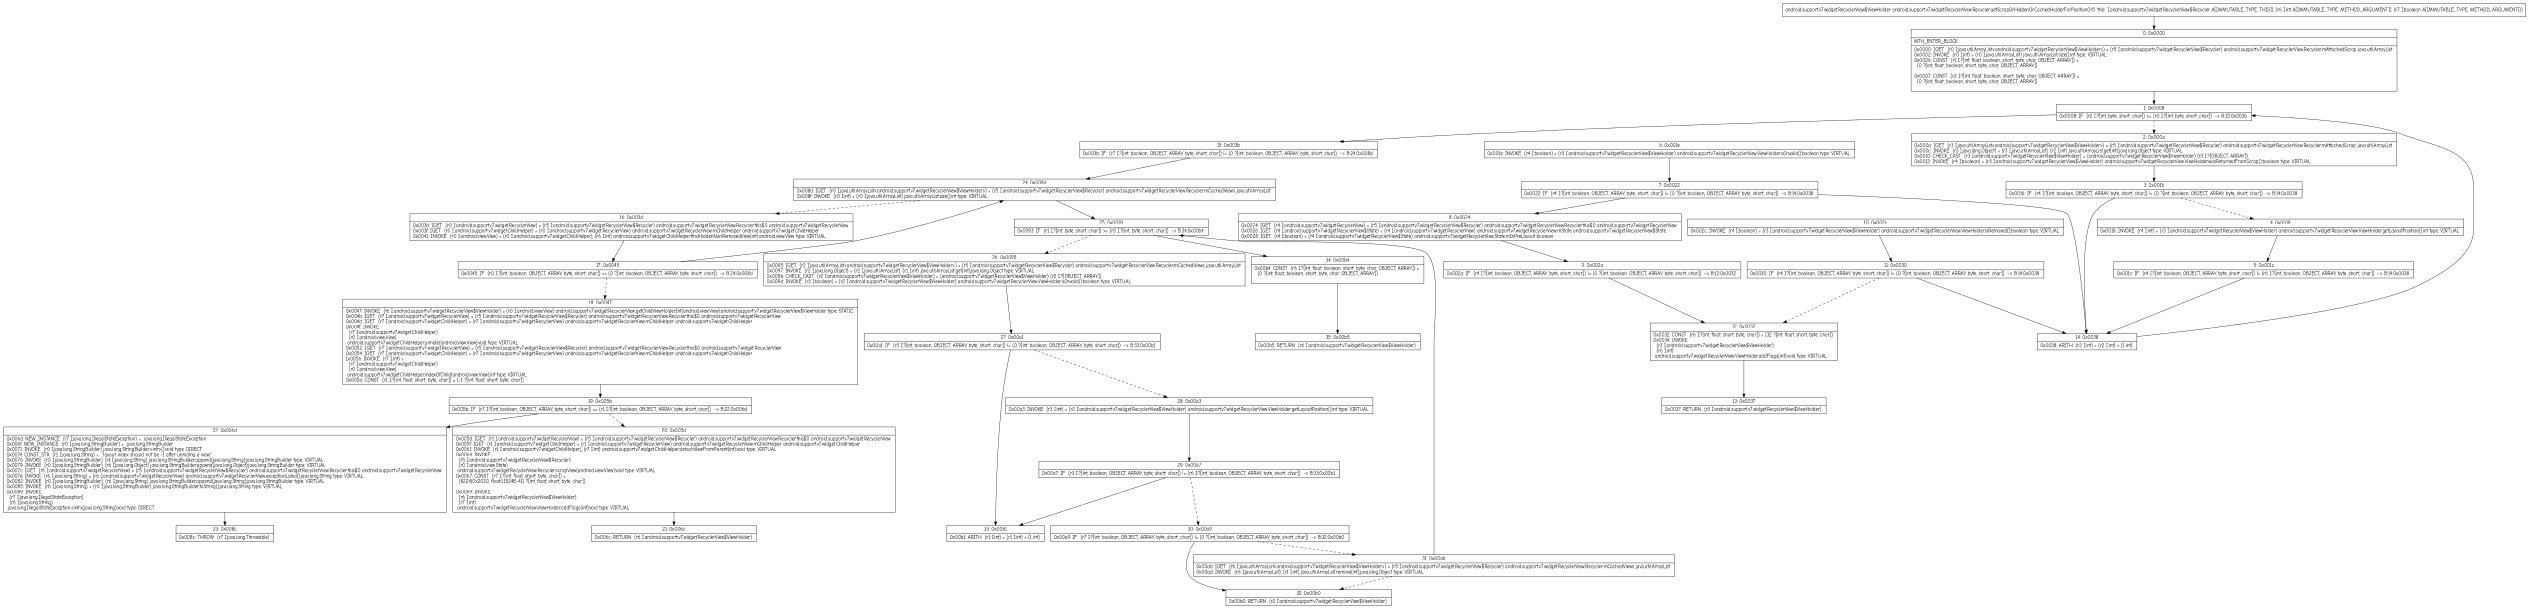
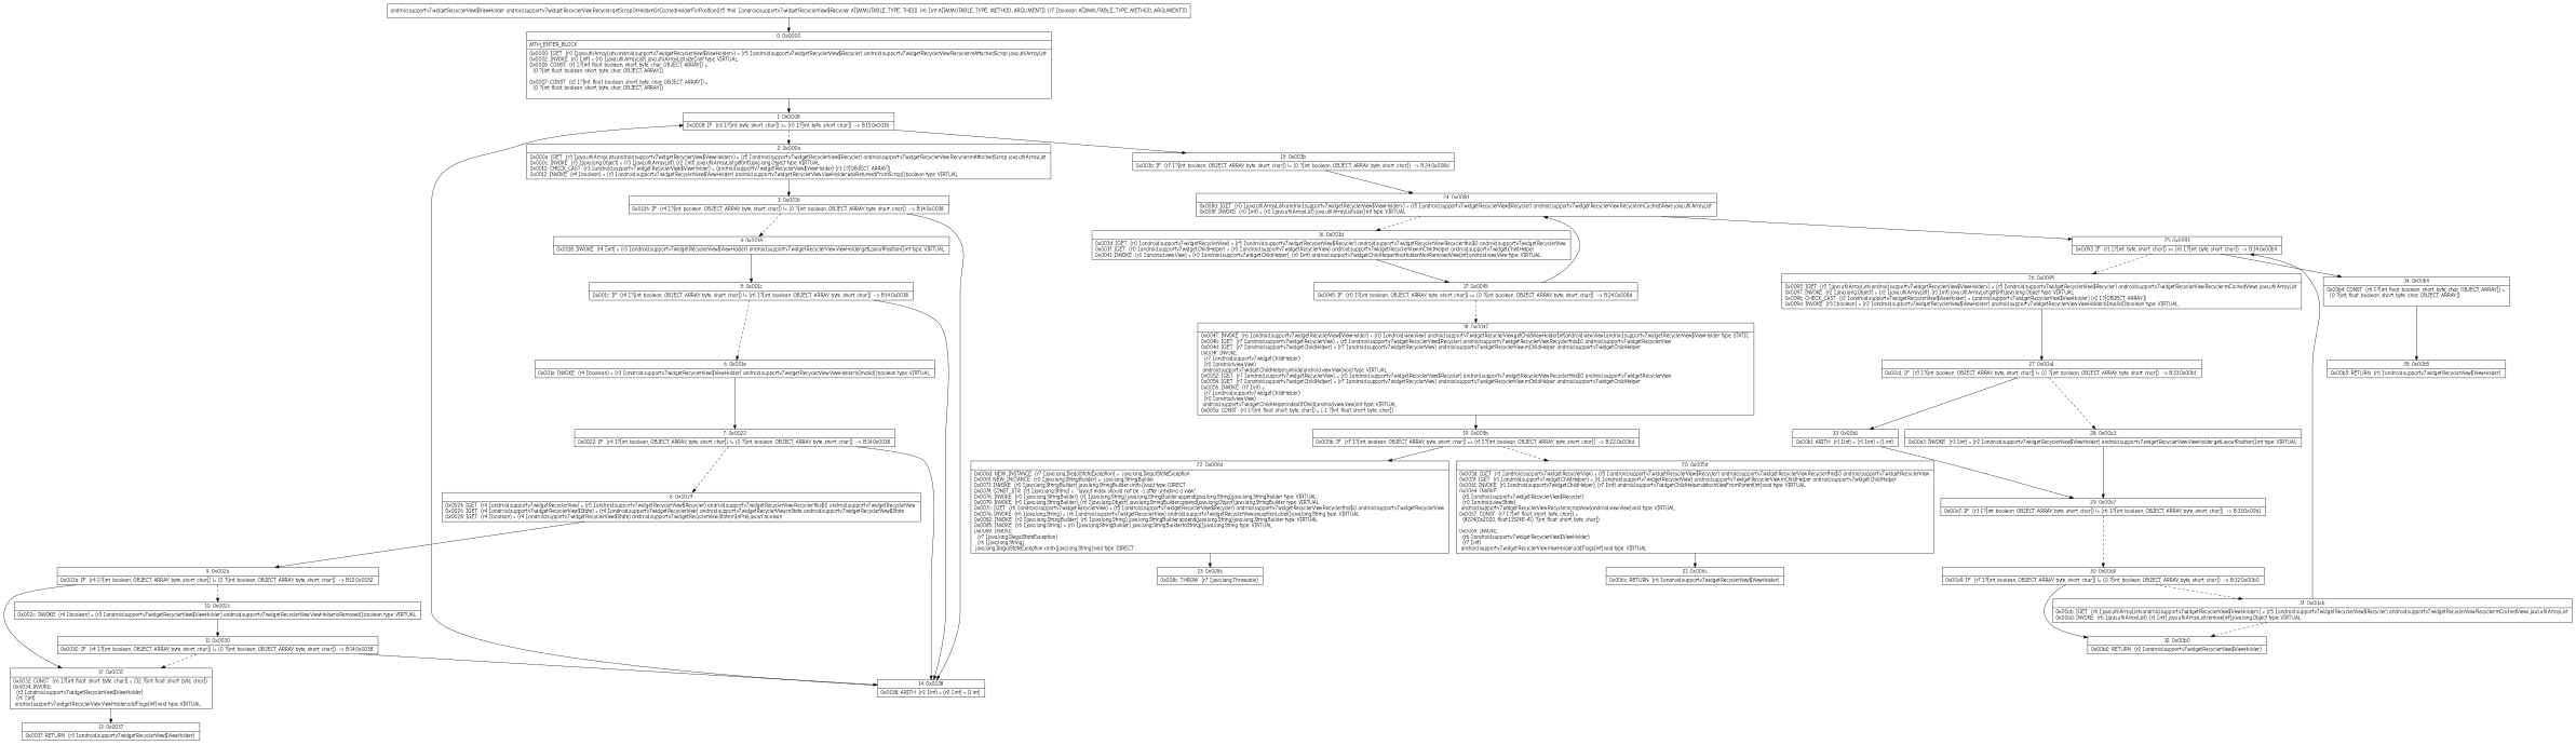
  digraph {
    fontname="Comic Neue"
    node [fontname="Comic Neue" shape=record]
    edge [fontname="Comic Neue"]
    n1 [label="{0\:\ 0x0000|MTH_ENTER_BLOCK\l|0x0000: IGET  (r0 I:java.util.ArrayList\<android.support.v7.widget.RecyclerView$ViewHolder\>) = (r5 I:android.support.v7.widget.RecyclerView$Recycler) android.support.v7.widget.RecyclerView.Recycler.mAttachedScrap java.util.ArrayList \l0x0002: INVOKE  (r0 I:int) = (r0 I:java.util.ArrayList) java.util.ArrayList.size():int type: VIRTUAL \l0x0006: CONST  (r1 I:?[int, float, boolean, short, byte, char, OBJECT, ARRAY]) = \l  (0 ?[int, float, boolean, short, byte, char, OBJECT, ARRAY])\l \l0x0007: CONST  (r2 I:?[int, float, boolean, short, byte, char, OBJECT, ARRAY]) = \l  (0 ?[int, float, boolean, short, byte, char, OBJECT, ARRAY])\l \l}"]
    n2 [label="{1\:\ 0x0008|0x0008: IF  (r2 I:?[int, byte, short, char]) \>= (r0 I:?[int, byte, short, char])  \-\> B:15:0x003b \l}"]
    n3 [label="{2\:\ 0x000a|0x000a: IGET  (r3 I:java.util.ArrayList\<android.support.v7.widget.RecyclerView$ViewHolder\>) = (r5 I:android.support.v7.widget.RecyclerView$Recycler) android.support.v7.widget.RecyclerView.Recycler.mAttachedScrap java.util.ArrayList \l0x000c: INVOKE  (r3 I:java.lang.Object) = (r3 I:java.util.ArrayList), (r2 I:int) java.util.ArrayList.get(int):java.lang.Object type: VIRTUAL \l0x0010: CHECK_CAST  (r3 I:android.support.v7.widget.RecyclerView$ViewHolder) = (android.support.v7.widget.RecyclerView$ViewHolder) (r3 I:?[OBJECT, ARRAY]) \l0x0012: INVOKE  (r4 I:boolean) = (r3 I:android.support.v7.widget.RecyclerView$ViewHolder) android.support.v7.widget.RecyclerView.ViewHolder.wasReturnedFromScrap():boolean type: VIRTUAL \l}"]
    n4 [label="{15\:\ 0x003b|0x003b: IF  (r7 I:?[int, boolean, OBJECT, ARRAY, byte, short, char]) != (0 ?[int, boolean, OBJECT, ARRAY, byte, short, char])  \-\> B:24:0x008d \l}"]
    n5 [label="{3\:\ 0x0016|0x0016: IF  (r4 I:?[int, boolean, OBJECT, ARRAY, byte, short, char]) != (0 ?[int, boolean, OBJECT, ARRAY, byte, short, char])  \-\> B:14:0x0038 \l}"]
    n6 [label="{24\:\ 0x008d|0x008d: IGET  (r0 I:java.util.ArrayList\<android.support.v7.widget.RecyclerView$ViewHolder\>) = (r5 I:android.support.v7.widget.RecyclerView$Recycler) android.support.v7.widget.RecyclerView.Recycler.mCachedViews java.util.ArrayList \l0x008f: INVOKE  (r0 I:int) = (r0 I:java.util.ArrayList) java.util.ArrayList.size():int type: VIRTUAL \l}"]
    n7 [label="{4\:\ 0x0018|0x0018: INVOKE  (r4 I:int) = (r3 I:android.support.v7.widget.RecyclerView$ViewHolder) android.support.v7.widget.RecyclerView.ViewHolder.getLayoutPosition():int type: VIRTUAL \l}"]
    n8 [label="{14\:\ 0x0038|0x0038: ARITH  (r2 I:int) = (r2 I:int) + (1 int) \l}"]
    n9 [label="{5\:\ 0x001c|0x001c: IF  (r4 I:?[int, boolean, OBJECT, ARRAY, byte, short, char]) != (r6 I:?[int, boolean, OBJECT, ARRAY, byte, short, char])  \-\> B:14:0x0038 \l}"]
    n10 [label="{6\:\ 0x001e|0x001e: INVOKE  (r4 I:boolean) = (r3 I:android.support.v7.widget.RecyclerView$ViewHolder) android.support.v7.widget.RecyclerView.ViewHolder.isInvalid():boolean type: VIRTUAL \l}"]
    n11 [label="{7\:\ 0x0022|0x0022: IF  (r4 I:?[int, boolean, OBJECT, ARRAY, byte, short, char]) != (0 ?[int, boolean, OBJECT, ARRAY, byte, short, char])  \-\> B:14:0x0038 \l}"]
    n12 [label="{8\:\ 0x0024|0x0024: IGET  (r4 I:android.support.v7.widget.RecyclerView) = (r5 I:android.support.v7.widget.RecyclerView$Recycler) android.support.v7.widget.RecyclerView.Recycler.this$0 android.support.v7.widget.RecyclerView \l0x0026: IGET  (r4 I:android.support.v7.widget.RecyclerView$State) = (r4 I:android.support.v7.widget.RecyclerView) android.support.v7.widget.RecyclerView.mState android.support.v7.widget.RecyclerView$State \l0x0028: IGET  (r4 I:boolean) = (r4 I:android.support.v7.widget.RecyclerView$State) android.support.v7.widget.RecyclerView.State.mInPreLayout boolean \l}"]
    n13 [label="{9\:\ 0x002a|0x002a: IF  (r4 I:?[int, boolean, OBJECT, ARRAY, byte, short, char]) != (0 ?[int, boolean, OBJECT, ARRAY, byte, short, char])  \-\> B:12:0x0032 \l}"]
    n14 [label="{10\:\ 0x002c|0x002c: INVOKE  (r4 I:boolean) = (r3 I:android.support.v7.widget.RecyclerView$ViewHolder) android.support.v7.widget.RecyclerView.ViewHolder.isRemoved():boolean type: VIRTUAL \l}"]
    n15 [label="{12\:\ 0x0032|0x0032: CONST  (r6 I:?[int, float, short, byte, char]) = (32 ?[int, float, short, byte, char]) \l0x0034: INVOKE  \l  (r3 I:android.support.v7.widget.RecyclerView$ViewHolder)\l  (r6 I:int)\l android.support.v7.widget.RecyclerView.ViewHolder.addFlags(int):void type: VIRTUAL \l}"]
    n16 [label="{11\:\ 0x0030|0x0030: IF  (r4 I:?[int, boolean, OBJECT, ARRAY, byte, short, char]) != (0 ?[int, boolean, OBJECT, ARRAY, byte, short, char])  \-\> B:14:0x0038 \l}"]
    n17 [label="{13\:\ 0x0037|0x0037: RETURN  (r3 I:android.support.v7.widget.RecyclerView$ViewHolder) \l}"]
    n18 [label="{16\:\ 0x003d|0x003d: IGET  (r0 I:android.support.v7.widget.RecyclerView) = (r5 I:android.support.v7.widget.RecyclerView$Recycler) android.support.v7.widget.RecyclerView.Recycler.this$0 android.support.v7.widget.RecyclerView \l0x003f: IGET  (r0 I:android.support.v7.widget.ChildHelper) = (r0 I:android.support.v7.widget.RecyclerView) android.support.v7.widget.RecyclerView.mChildHelper android.support.v7.widget.ChildHelper \l0x0041: INVOKE  (r0 I:android.view.View) = (r0 I:android.support.v7.widget.ChildHelper), (r6 I:int) android.support.v7.widget.ChildHelper.findHiddenNonRemovedView(int):android.view.View type: VIRTUAL \l}"]
    n19 [label="{17\:\ 0x0045|0x0045: IF  (r0 I:?[int, boolean, OBJECT, ARRAY, byte, short, char]) == (0 ?[int, boolean, OBJECT, ARRAY, byte, short, char])  \-\> B:24:0x008d \l}"]
    n20 [label="{25\:\ 0x0093|0x0093: IF  (r1 I:?[int, byte, short, char]) \>= (r0 I:?[int, byte, short, char])  \-\> B:34:0x00b4 \l}"]
-   n21 [label="{18\:\ 0x0047|0x0047: INVOKE  (r6 I:android.support.v7.widget.RecyclerView$ViewHolder) = (r0 I:android.view.View) android.support.v7.widget.RecyclerView.getChildViewHolderInt(android.view.View):android.support.v7.widget.RecyclerView$ViewHolder type: STATIC \l0x004b: IGET  (r7 I:android.support.v7.widget.RecyclerView) = (r5 I:android.support.v7.widget.RecyclerView$Recycler) android.support.v7.widget.RecyclerView.Recycler.this$0 android.support.v7.widget.RecyclerView \l0x004d: IGET  (r7 I:android.support.v7.widget.ChildHelper) = (r7 I:android.support.v7.widget.RecyclerView) android.support.v7.widget.RecyclerView.mChildHelper android.support.v7.widget.ChildHelper \l0x004f: INVOKE  \l  (r7 I:android.support.v7.widget.ChildHelper)\l  (r0 I:android.view.View)\l android.support.v7.widget.ChildHelper.unhide(android.view.View):void type: VIRTUAL \l0x0052: IGET  (r7 I:android.support.v7.widget.RecyclerView) = (r5 I:android.support.v7.widget.RecyclerView$Recycler) android.support.v7.widget.RecyclerView.Recycler.this$0 android.support.v7.widget.RecyclerView \l0x0054: IGET  (r7 I:android.support.v7.widget.ChildHelper) = (r7 I:android.support.v7.widget.RecyclerView) android.support.v7.widget.RecyclerView.mChildHelper android.support.v7.widget.ChildHelper \l1x0056: INVOKE  (r7 I:int) = \l  (r7 I:android.support.v7.widget.ChildHelper)\l  (r0 I:android.view.View)\l android.support.v7.widget.ChildHelper.indexOfChild(android.view.View):int type: VIRTUAL \l0x005a: CONST  (r1 I:?[int, float, short, byte, char]) = (\-1 ?[int, float, short, byte, char]) \l}"]
+   n21 [label="{18\:\ 0x0047|0x0047: INVOKE  (r6 I:android.support.v7.widget.RecyclerView$ViewHolder) = (r0 I:android.view.View) android.support.v7.widget.RecyclerView.getChildViewHolderInt(android.view.View):android.support.v7.widget.RecyclerView$ViewHolder type: STATIC \l0x004b: IGET  (r7 I:android.support.v7.widget.RecyclerView) = (r5 I:android.support.v7.widget.RecyclerView$Recycler) android.support.v7.widget.RecyclerView.Recycler.this$0 android.support.v7.widget.RecyclerView \l0x004d: IGET  (r7 I:android.support.v7.widget.ChildHelper) = (r7 I:android.support.v7.widget.RecyclerView) android.support.v7.widget.RecyclerView.mChildHelper android.support.v7.widget.ChildHelper \l0x004f: INVOKE  \l  (r7 I:android.support.v7.widget.ChildHelper)\l  (r0 I:android.view.View)\l android.support.v7.widget.ChildHelper.unhide(android.view.View):void type: VIRTUAL \l0x0052: IGET  (r7 I:android.support.v7.widget.RecyclerView) = (r5 I:android.support.v7.widget.RecyclerView$Recycler) android.support.v7.widget.RecyclerView.Recycler.this$0 android.support.v7.widget.RecyclerView \l0x0054: IGET  (r7 I:android.support.v7.widget.ChildHelper) = (r7 I:android.support.v7.widget.RecyclerView) android.support.v7.widget.RecyclerView.mChildHelper android.support.v7.widget.ChildHelper \l0x0056: INVOKE  (r7 I:int) = \l  (r7 I:android.support.v7.widget.ChildHelper)\l  (r0 I:android.view.View)\l android.support.v7.widget.ChildHelper.indexOfChild(android.view.View):int type: VIRTUAL \l0x005a: CONST  (r1 I:?[int, float, short, byte, char]) = (\-1 ?[int, float, short, byte, char]) \l}"]
    n22 [label="{19\:\ 0x005b|0x005b: IF  (r7 I:?[int, boolean, OBJECT, ARRAY, byte, short, char]) == (r1 I:?[int, boolean, OBJECT, ARRAY, byte, short, char])  \-\> B:22:0x006d \l}"]
    n23 [label="{20\:\ 0x005d|0x005d: IGET  (r1 I:android.support.v7.widget.RecyclerView) = (r5 I:android.support.v7.widget.RecyclerView$Recycler) android.support.v7.widget.RecyclerView.Recycler.this$0 android.support.v7.widget.RecyclerView \l0x005f: IGET  (r1 I:android.support.v7.widget.ChildHelper) = (r1 I:android.support.v7.widget.RecyclerView) android.support.v7.widget.RecyclerView.mChildHelper android.support.v7.widget.ChildHelper \l0x0061: INVOKE  (r1 I:android.support.v7.widget.ChildHelper), (r7 I:int) android.support.v7.widget.ChildHelper.detachViewFromParent(int):void type: VIRTUAL \l0x0064: INVOKE  \l  (r5 I:android.support.v7.widget.RecyclerView$Recycler)\l  (r0 I:android.view.State)\l android.support.v7.widget.RecyclerView.Recycler.scrapView(android.view.View):void type: VIRTUAL \l0x0067: CONST  (r7 I:?[int, float, short, byte, char]) = \l  (8224(0x2020, float:1.1524E\-41) ?[int, float, short, byte, char])\l \l0x0069: INVOKE  \l  (r6 I:android.support.v7.widget.RecyclerView$ViewHolder)\l  (r7 I:int)\l android.support.v7.widget.RecyclerView.ViewHolder.addFlags(int):void type: VIRTUAL \l}"]
    n24 [label="{22\:\ 0x006d|0x006d: NEW_INSTANCE  (r7 I:java.lang.IllegalStateException) =  java.lang.IllegalStateException \l0x006f: NEW_INSTANCE  (r0 I:java.lang.StringBuilder) =  java.lang.StringBuilder \l0x0071: INVOKE  (r0 I:java.lang.StringBuilder) java.lang.StringBuilder.\<init\>():void type: DIRECT \l0x0074: CONST_STR  (r1 I:java.lang.String) =  \"layout index should not be \-1 after unhiding a view:\" \l0x0076: INVOKE  (r0 I:java.lang.StringBuilder), (r1 I:java.lang.String) java.lang.StringBuilder.append(java.lang.String):java.lang.StringBuilder type: VIRTUAL \l0x0079: INVOKE  (r0 I:java.lang.StringBuilder), (r6 I:java.lang.Object) java.lang.StringBuilder.append(java.lang.Object):java.lang.StringBuilder type: VIRTUAL \l0x007c: IGET  (r6 I:android.support.v7.widget.RecyclerView) = (r5 I:android.support.v7.widget.RecyclerView$Recycler) android.support.v7.widget.RecyclerView.Recycler.this$0 android.support.v7.widget.RecyclerView \l0x007e: INVOKE  (r6 I:java.lang.String) = (r6 I:android.support.v7.widget.RecyclerView) android.support.v7.widget.RecyclerView.exceptionLabel():java.lang.String type: VIRTUAL \l0x0082: INVOKE  (r0 I:java.lang.StringBuilder), (r6 I:java.lang.String) java.lang.StringBuilder.append(java.lang.String):java.lang.StringBuilder type: VIRTUAL \l0x0085: INVOKE  (r6 I:java.lang.String) = (r0 I:java.lang.StringBuilder) java.lang.StringBuilder.toString():java.lang.String type: VIRTUAL \l0x0089: INVOKE  \l  (r7 I:java.lang.IllegalStateException)\l  (r6 I:java.lang.String)\l java.lang.IllegalStateException.\<init\>(java.lang.String):void type: DIRECT \l}"]
    n25 [label="{21\:\ 0x006c|0x006c: RETURN  (r6 I:android.support.v7.widget.RecyclerView$ViewHolder) \l}"]
    n26 [label="{23\:\ 0x008c|0x008c: THROW  (r7 I:java.lang.Throwable) \l}"]
    n27 [label="{26\:\ 0x0095|0x0095: IGET  (r2 I:java.util.ArrayList\<android.support.v7.widget.RecyclerView$ViewHolder\>) = (r5 I:android.support.v7.widget.RecyclerView$Recycler) android.support.v7.widget.RecyclerView.Recycler.mCachedViews java.util.ArrayList \l0x0097: INVOKE  (r2 I:java.lang.Object) = (r2 I:java.util.ArrayList), (r1 I:int) java.util.ArrayList.get(int):java.lang.Object type: VIRTUAL \l0x009b: CHECK_CAST  (r2 I:android.support.v7.widget.RecyclerView$ViewHolder) = (android.support.v7.widget.RecyclerView$ViewHolder) (r2 I:?[OBJECT, ARRAY]) \l0x009d: INVOKE  (r3 I:boolean) = (r2 I:android.support.v7.widget.RecyclerView$ViewHolder) android.support.v7.widget.RecyclerView.ViewHolder.isInvalid():boolean type: VIRTUAL \l}"]
    n28 [label="{34\:\ 0x00b4|0x00b4: CONST  (r6 I:?[int, float, boolean, short, byte, char, OBJECT, ARRAY]) = \l  (0 ?[int, float, boolean, short, byte, char, OBJECT, ARRAY])\l \l}"]
    n29 [label="{27\:\ 0x00a1|0x00a1: IF  (r3 I:?[int, boolean, OBJECT, ARRAY, byte, short, char]) != (0 ?[int, boolean, OBJECT, ARRAY, byte, short, char])  \-\> B:33:0x00b1 \l}"]
    n30 [label="{35\:\ 0x00b5|0x00b5: RETURN  (r6 I:android.support.v7.widget.RecyclerView$ViewHolder) \l}"]
    n31 [label="{28\:\ 0x00a3|0x00a3: INVOKE  (r3 I:int) = (r2 I:android.support.v7.widget.RecyclerView$ViewHolder) android.support.v7.widget.RecyclerView.ViewHolder.getLayoutPosition():int type: VIRTUAL \l}"]
    n32 [label="{33\:\ 0x00b1|0x00b1: ARITH  (r1 I:int) = (r1 I:int) + (1 int) \l}"]
    n33 [label="{29\:\ 0x00a7|0x00a7: IF  (r3 I:?[int, boolean, OBJECT, ARRAY, byte, short, char]) != (r6 I:?[int, boolean, OBJECT, ARRAY, byte, short, char])  \-\> B:33:0x00b1 \l}"]
    n34 [label="{30\:\ 0x00a9|0x00a9: IF  (r7 I:?[int, boolean, OBJECT, ARRAY, byte, short, char]) != (0 ?[int, boolean, OBJECT, ARRAY, byte, short, char])  \-\> B:32:0x00b0 \l}"]
    n35 [label="{31\:\ 0x00ab|0x00ab: IGET  (r6 I:java.util.ArrayList\<android.support.v7.widget.RecyclerView$ViewHolder\>) = (r5 I:android.support.v7.widget.RecyclerView$Recycler) android.support.v7.widget.RecyclerView.Recycler.mCachedViews java.util.ArrayList \l0x00ad: INVOKE  (r6 I:java.util.ArrayList), (r1 I:int) java.util.ArrayList.remove(int):java.lang.Object type: VIRTUAL \l}"]
    n36 [label="{32\:\ 0x00b0|0x00b0: RETURN  (r2 I:android.support.v7.widget.RecyclerView$ViewHolder) \l}"]
    n37 [label="{android.support.v7.widget.RecyclerView$ViewHolder android.support.v7.widget.RecyclerView.Recycler.getScrapOrHiddenOrCachedHolderForPosition((r5 'this' I:android.support.v7.widget.RecyclerView$Recycler A[IMMUTABLE_TYPE, THIS]), (r6 I:int A[IMMUTABLE_TYPE, METHOD_ARGUMENT]), (r7 I:boolean A[IMMUTABLE_TYPE, METHOD_ARGUMENT])) }"]
    n1 -> n2
    n2 -> n3 [style=dashed]
    n2 -> n4
    n3 -> n5
    n4 -> n6
    n5 -> n7 [style=dashed]
    n5 -> n8
    n6 -> n18 [style=dashed]
    n6 -> n20
    n7 -> n9
    n8 -> n2
    n9 -> n8
+   n9 -> n10 [style=dashed]
    n10 -> n11
    n11 -> n8
-   n11 -> n12 [style=solid]
+   n11 -> n12 [style=dashed]
    n12 -> n13
+   n13 -> n14 [style=dashed]
    n13 -> n15
    n14 -> n16
    n15 -> n17
    n16 -> n8
    n16 -> n15 [style=dashed]
    n18 -> n19
    n19 -> n6
    n19 -> n21 [style=dashed]
    n20 -> n27 [style=dashed]
    n20 -> n28
    n21 -> n22
    n22 -> n23 [style=dashed]
    n22 -> n24
    n23 -> n25
    n24 -> n26
    n27 -> n29
    n28 -> n30
    n29 -> n31 [style=dashed]
    n29 -> n32
    n31 -> n33
-   n33 -> n32
+   n32 -> n33
    n33 -> n34 [style=dashed]
    n34 -> n35 [style=dashed]
    n34 -> n36
    n35 -> n20
    n35 -> n36 [style=dashed]
    n37 -> n1
  }
